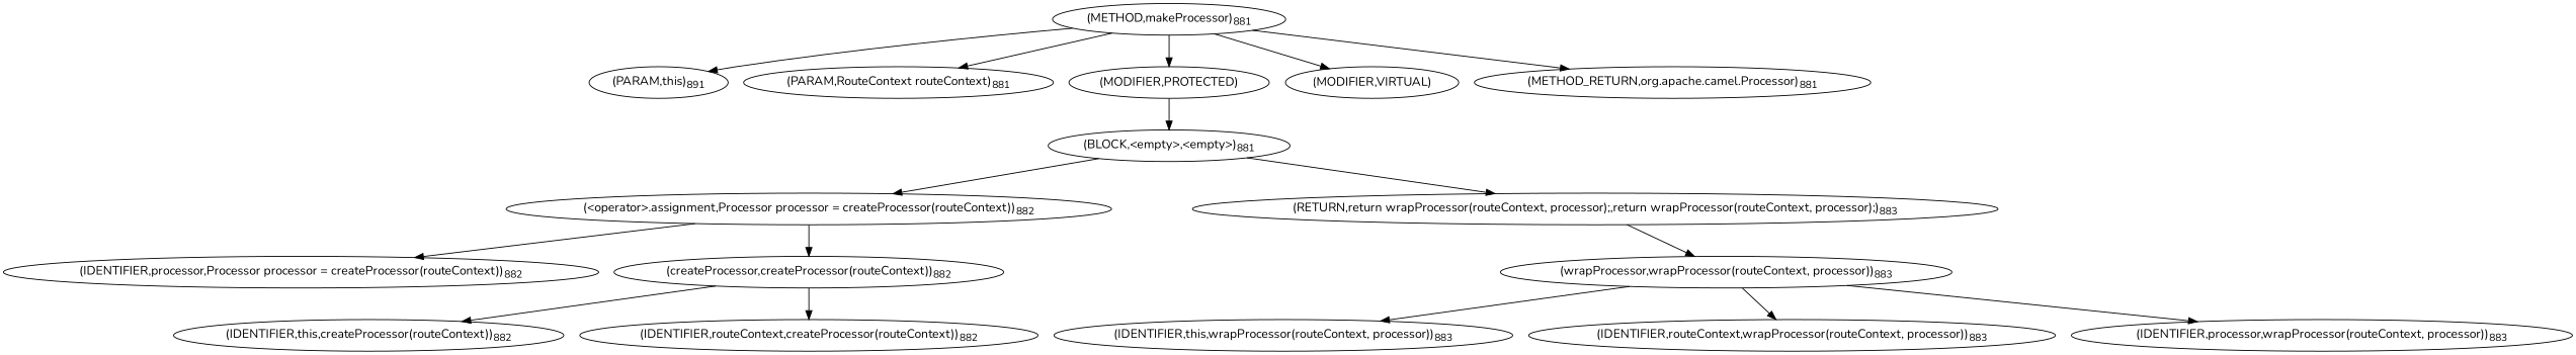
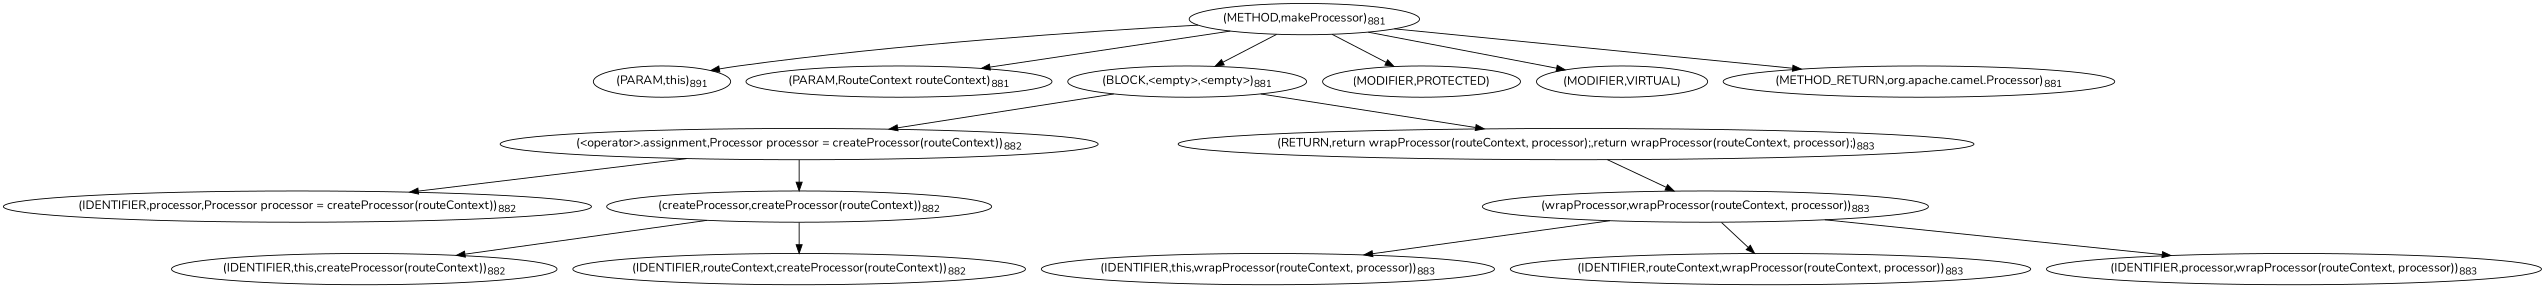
  digraph {
    fontname=Nunito
    node [fontname=Nunito]
    edge [fontname=Nunito]
    n1 [label=<(METHOD,makeProcessor)<SUB>881</SUB>>]
    n2 [label=<(PARAM,this)<SUB>891</SUB>>]
    n3 [label=<(PARAM,RouteContext routeContext)<SUB>881</SUB>>]
    n4 [label=<(BLOCK,&lt;empty&gt;,&lt;empty&gt;)<SUB>881</SUB>>]
    n5 [label=<(MODIFIER,PROTECTED)>]
    n6 [label=<(MODIFIER,VIRTUAL)>]
    n7 [label=<(METHOD_RETURN,org.apache.camel.Processor)<SUB>881</SUB>>]
    n8 [label=<(&lt;operator&gt;.assignment,Processor processor = createProcessor(routeContext))<SUB>882</SUB>>]
    n9 [label=<(RETURN,return wrapProcessor(routeContext, processor);,return wrapProcessor(routeContext, processor);)<SUB>883</SUB>>]
    n10 [label=<(IDENTIFIER,processor,Processor processor = createProcessor(routeContext))<SUB>882</SUB>>]
    n11 [label=<(createProcessor,createProcessor(routeContext))<SUB>882</SUB>>]
    n12 [label=<(wrapProcessor,wrapProcessor(routeContext, processor))<SUB>883</SUB>>]
    n13 [label=<(IDENTIFIER,this,createProcessor(routeContext))<SUB>882</SUB>>]
    n14 [label=<(IDENTIFIER,routeContext,createProcessor(routeContext))<SUB>882</SUB>>]
    n15 [label=<(IDENTIFIER,this,wrapProcessor(routeContext, processor))<SUB>883</SUB>>]
    n16 [label=<(IDENTIFIER,routeContext,wrapProcessor(routeContext, processor))<SUB>883</SUB>>]
    n17 [label=<(IDENTIFIER,processor,wrapProcessor(routeContext, processor))<SUB>883</SUB>>]
    n1 -> n2
    n1 -> n3
-   n5 -> n4
+   n1 -> n4
    n1 -> n5
    n1 -> n6
    n1 -> n7
    n4 -> n8
    n4 -> n9
    n8 -> n10
    n8 -> n11
    n9 -> n12
    n11 -> n13
    n11 -> n14
    n12 -> n15
    n12 -> n16
    n12 -> n17
  }
